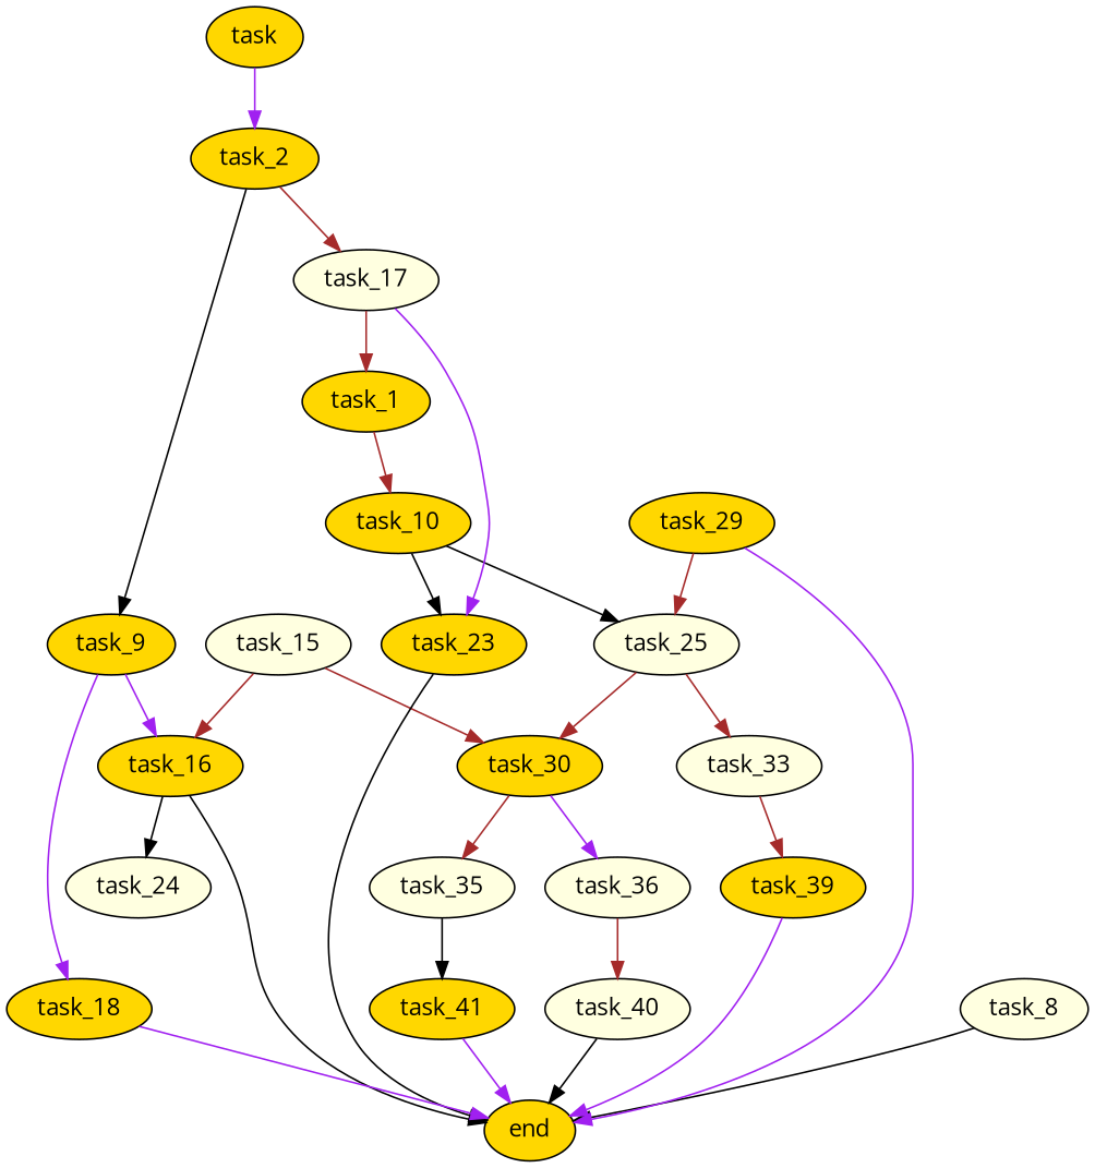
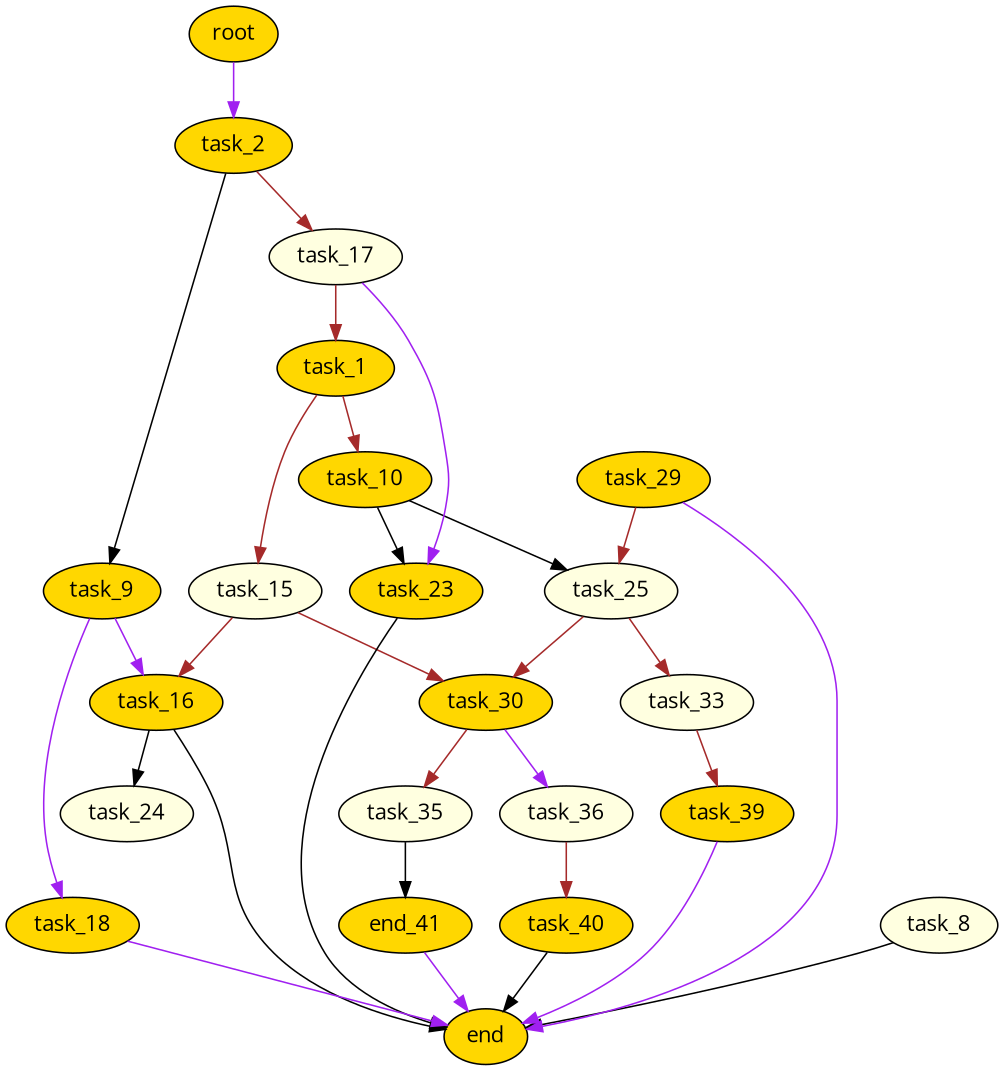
  digraph {
    fontname="Open Sans"
    node [fillcolor=gold fontname="Open Sans" style=filled]
    edge [color=brown fontname="Open Sans"]
-   root [label=task]
+   root
    task_2
    task_1
    task_10
    task_15 [fillcolor=lightyellow]
    task_9
    task_17 [fillcolor=lightyellow]
    task_23
    task_25 [fillcolor=lightyellow]
    task_30
    task_16
    task_8 [fillcolor=lightyellow]
    end
    task_18
    task_33 [fillcolor=lightyellow]
    task_24 [fillcolor=lightyellow]
    task_35 [fillcolor=lightyellow]
    task_36 [fillcolor=lightyellow]
    task_29
    task_39
-   task_41
-   task_40 [fillcolor=lightyellow]
+   task_41 [label=end_41]
+   task_40
    root -> task_2 [color=purple]
    task_2 -> task_9 [color=black]
    task_2 -> task_17
    task_1 -> task_10
+   task_1 -> task_15
    task_10 -> task_23 [color=black]
    task_10 -> task_25 [color=black]
    task_15 -> task_30
    task_15 -> task_16
    task_9 -> task_16 [color=purple]
    task_9 -> task_18 [color=purple]
    task_17 -> task_1
    task_17 -> task_23 [color=purple]
    task_23 -> end [color=black]
    task_25 -> task_30
    task_25 -> task_33
    task_30 -> task_35
    task_30 -> task_36 [color=purple]
    task_16 -> end [color=black]
    task_16 -> task_24 [color=black]
    task_8 -> end [color=black]
    task_18 -> end [color=purple]
    task_33 -> task_39
    task_35 -> task_41 [color=black]
    task_36 -> task_40
    task_29 -> task_25
    task_29 -> end [color=purple]
    task_39 -> end [color=purple]
    task_41 -> end [color=purple]
    task_40 -> end [color=black]
  }
